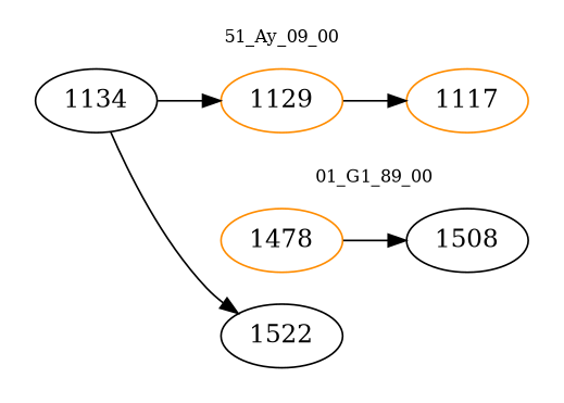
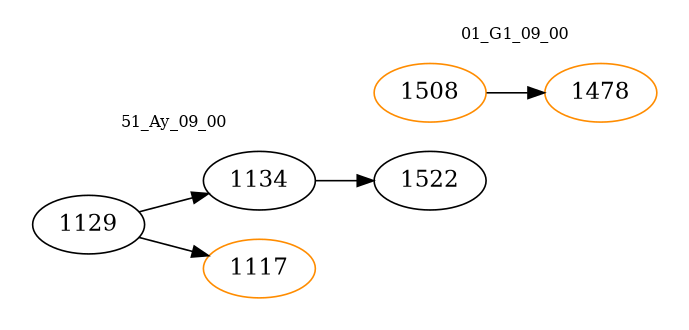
  digraph {
    rankdir=LR
    node [color=black]
    edge [color=black]
-   n1 [color=darkorange label=1129]
+   n1 [label=1129]
    n2 [color=darkorange label=1117]
    n3 [label=1134]
-   n4 [label=1508]
+   n4 [color=darkorange label=1508]
    n5 [color=darkorange label=1478]
    n6 [label=1522]
    subgraph cluster_1 {
      color=white
      fontsize=10
      label="51_Ay_09_00"
      n1
      n2
      n3
    }
    subgraph cluster_2 {
      color=white
      fontsize=10
-     label="01_G1_89_00"
+     label="01_G1_09_00"
      n4
      n5
      n6
    }
    n1 -> n2
-   n3 -> n1
+   n1 -> n3
    n3 -> n6
-   n5 -> n4
+   n4 -> n5
  }
